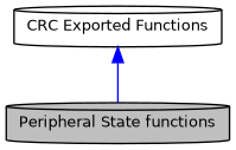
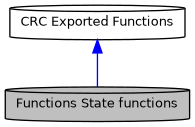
  digraph {
    rankdir=TB
    node [color=black fontname=Helvetica fontsize=10 shape=cylinder style=filled]
-   n1 [fillcolor=grey75 fontcolor=black height=0.2 label="Peripheral State functions" width=0.4]
+   n1 [fillcolor=grey75 fontcolor=black height=0.2 label="Functions State functions" width=0.4]
    n2 [fillcolor=white height=0.2 label="CRC Exported Functions" width=0.4]
    n2 -> n1 [dir=back fontname=Helvetica fontsize=10 labelfontname=Helvetica labelfontsize=10 shape=plaintext style=solid color=blue]
  }
